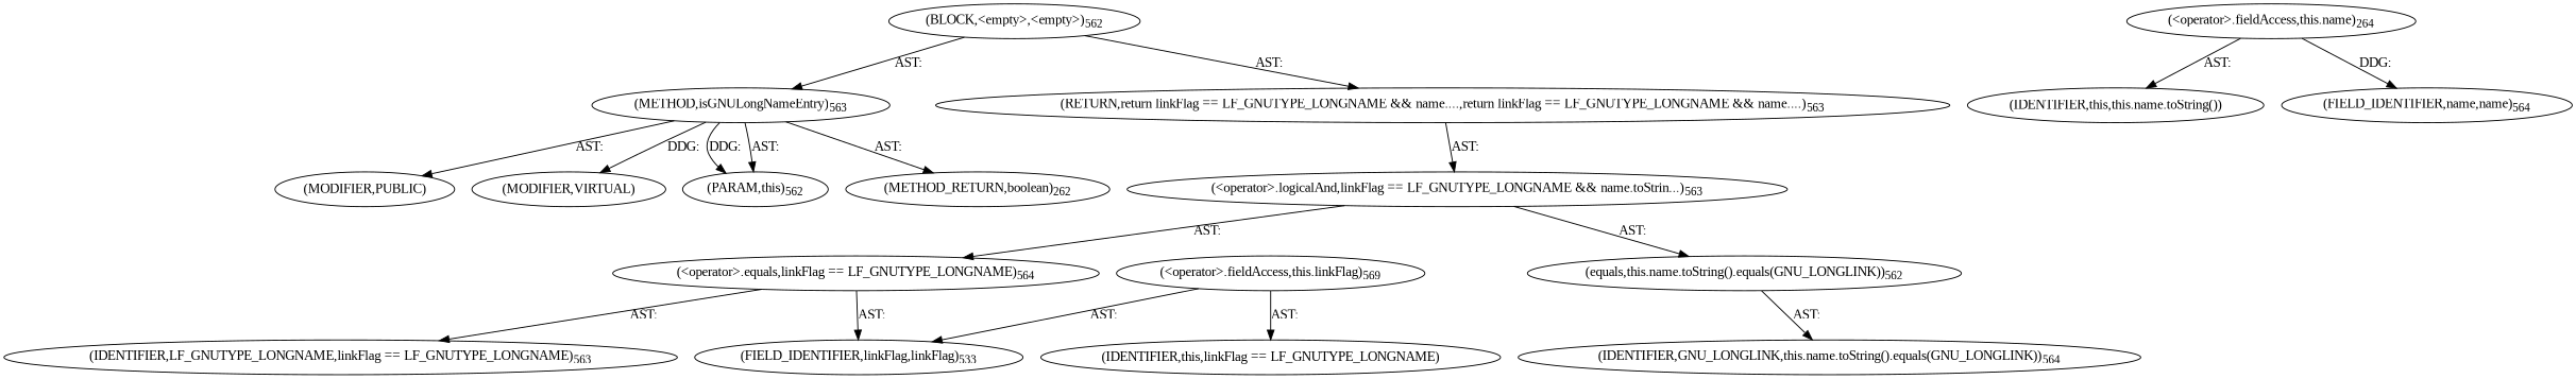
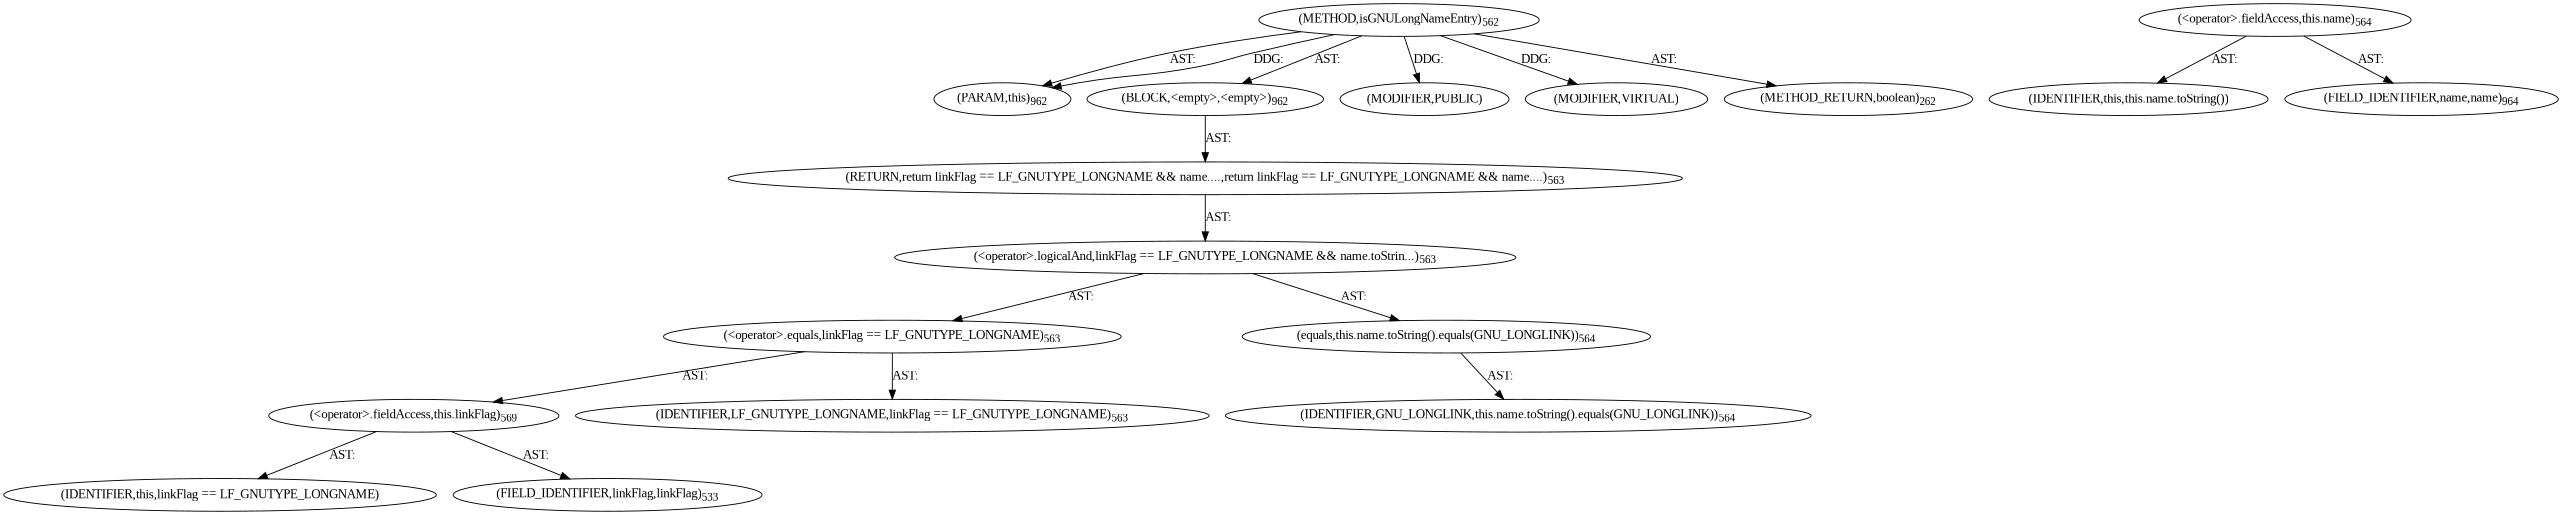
  digraph {
    fontname="Liberation Serif"
    node [fontname="Liberation Serif"]
    edge [fontname="Liberation Serif"]
-   n1 [label=<(METHOD,isGNULongNameEntry)<SUB>563</SUB>>]
-   n2 [label=<(PARAM,this)<SUB>562</SUB>>]
-   n3 [label=<(BLOCK,&lt;empty&gt;,&lt;empty&gt;)<SUB>562</SUB>>]
+   n1 [label=<(METHOD,isGNULongNameEntry)<SUB>562</SUB>>]
+   n2 [label=<(PARAM,this)<SUB>962</SUB>>]
+   n3 [label=<(BLOCK,&lt;empty&gt;,&lt;empty&gt;)<SUB>962</SUB>>]
    n4 [label=<(MODIFIER,PUBLIC)>]
    n5 [label=<(MODIFIER,VIRTUAL)>]
    n6 [label=<(METHOD_RETURN,boolean)<SUB>262</SUB>>]
    n7 [label=<(RETURN,return linkFlag == LF_GNUTYPE_LONGNAME &amp;&amp; name....,return linkFlag == LF_GNUTYPE_LONGNAME &amp;&amp; name....)<SUB>563</SUB>>]
    n8 [label=<(&lt;operator&gt;.logicalAnd,linkFlag == LF_GNUTYPE_LONGNAME &amp;&amp; name.toStrin...)<SUB>563</SUB>>]
-   n9 [label=<(&lt;operator&gt;.equals,linkFlag == LF_GNUTYPE_LONGNAME)<SUB>564</SUB>>]
-   n10 [label=<(equals,this.name.toString().equals(GNU_LONGLINK))<SUB>562</SUB>>]
+   n9 [label=<(&lt;operator&gt;.equals,linkFlag == LF_GNUTYPE_LONGNAME)<SUB>563</SUB>>]
+   n10 [label=<(equals,this.name.toString().equals(GNU_LONGLINK))<SUB>564</SUB>>]
    n11 [label=<(&lt;operator&gt;.fieldAccess,this.linkFlag)<SUB>569</SUB>>]
    n12 [label=<(IDENTIFIER,LF_GNUTYPE_LONGNAME,linkFlag == LF_GNUTYPE_LONGNAME)<SUB>563</SUB>>]
    n13 [label=<(IDENTIFIER,GNU_LONGLINK,this.name.toString().equals(GNU_LONGLINK))<SUB>564</SUB>>]
    n14 [label=<(IDENTIFIER,this,linkFlag == LF_GNUTYPE_LONGNAME)>]
    n15 [label=<(FIELD_IDENTIFIER,linkFlag,linkFlag)<SUB>533</SUB>>]
-   n16 [label=<(&lt;operator&gt;.fieldAccess,this.name)<SUB>264</SUB>>]
+   n16 [label=<(&lt;operator&gt;.fieldAccess,this.name)<SUB>564</SUB>>]
    n17 [label=<(IDENTIFIER,this,this.name.toString())>]
-   n18 [label=<(FIELD_IDENTIFIER,name,name)<SUB>564</SUB>>]
+   n18 [label=<(FIELD_IDENTIFIER,name,name)<SUB>964</SUB>>]
    n1 -> n2 [label="AST: "]
    n1 -> n2 [label="DDG: "]
-   n3 -> n1 [label="AST: "]
-   n1 -> n4 [label="AST: "]
+   n1 -> n3 [label="AST: "]
+   n1 -> n4 [label="DDG: "]
    n1 -> n5 [label="DDG: "]
    n1 -> n6 [label="AST: "]
    n3 -> n7 [label="AST: "]
    n7 -> n8 [label="AST: "]
    n8 -> n9 [label="AST: "]
    n8 -> n10 [label="AST: "]
-   n9 -> n15 [label="AST: "]
+   n9 -> n11 [label="AST: "]
    n9 -> n12 [label="AST: "]
    n10 -> n13 [label="AST: "]
    n11 -> n14 [label="AST: "]
    n11 -> n15 [label="AST: "]
    n16 -> n17 [label="AST: "]
-   n16 -> n18 [label="DDG: "]
+   n16 -> n18 [label="AST: "]
  }
